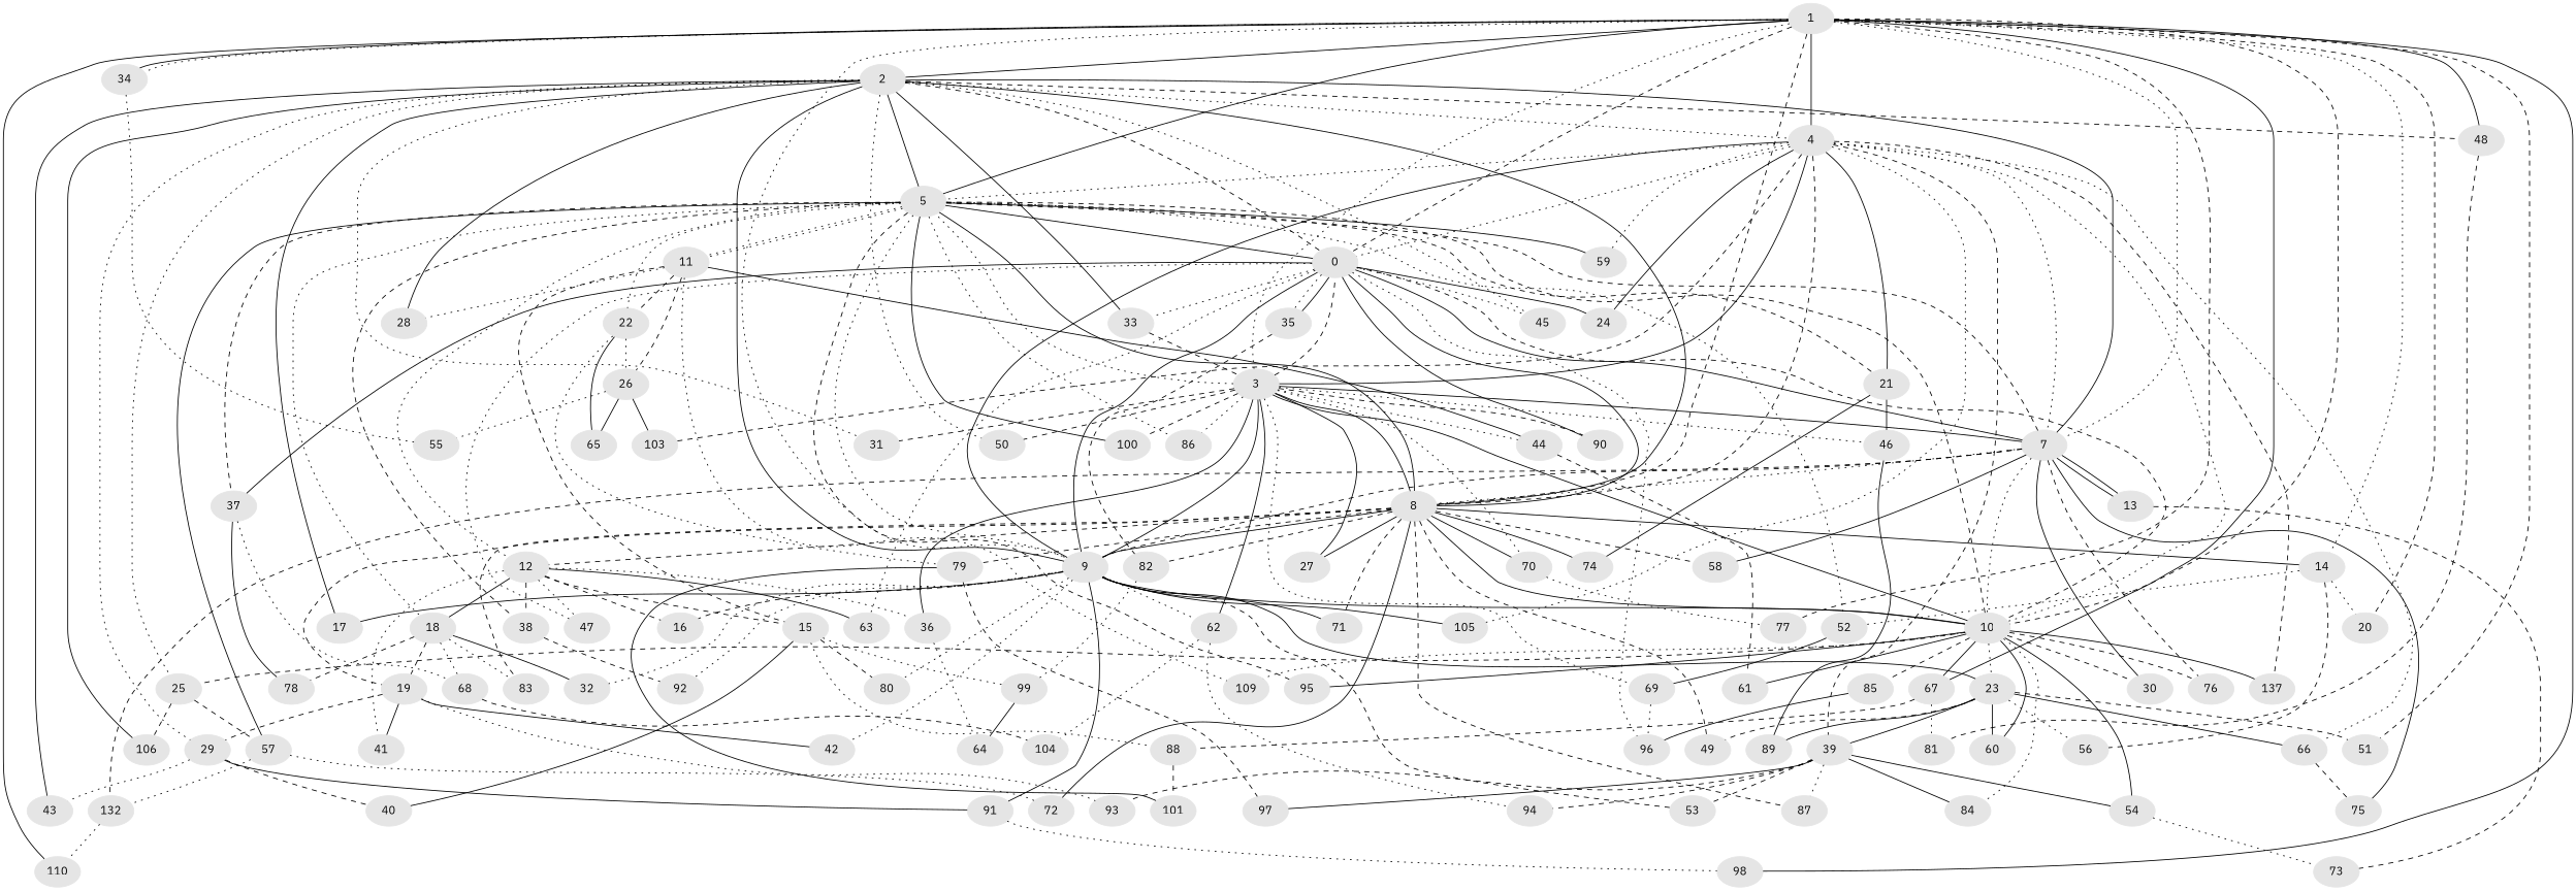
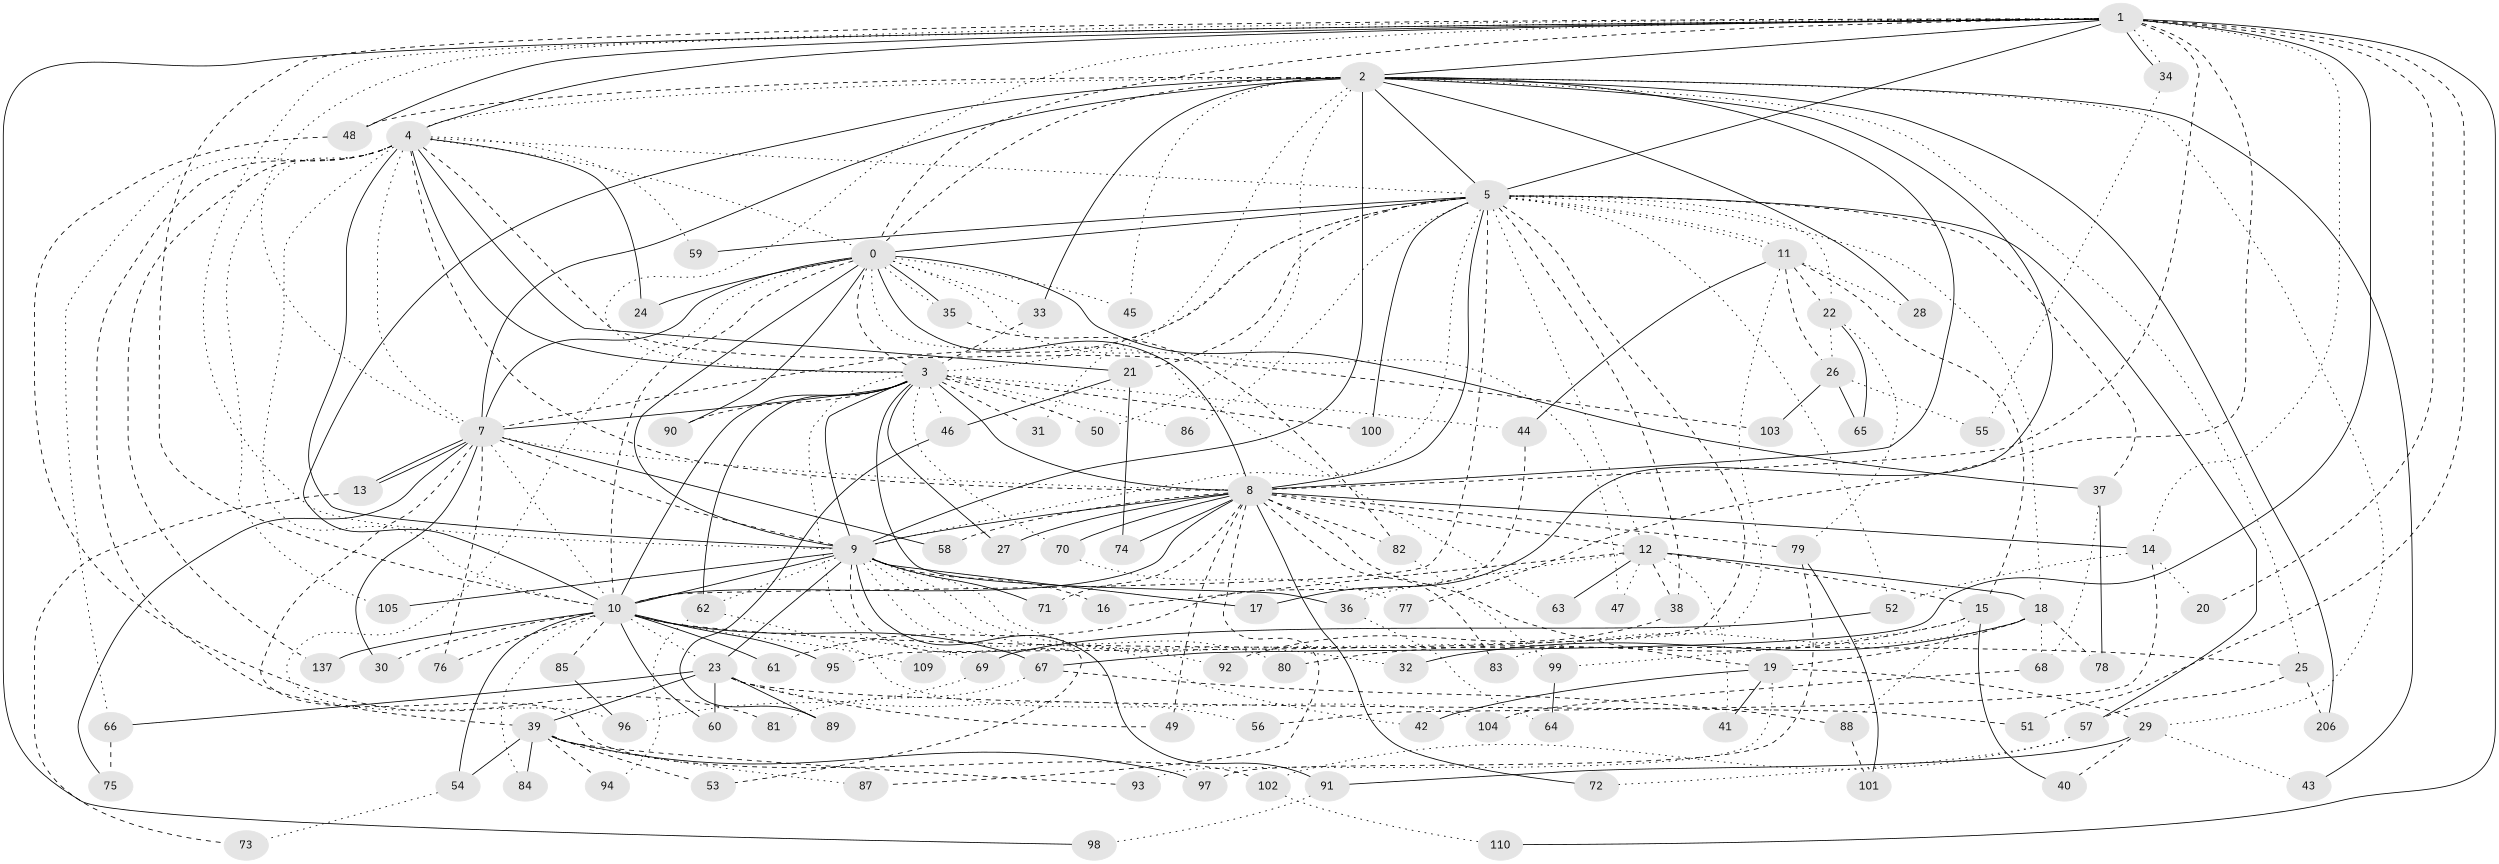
  graph {
    fontname="IBM Plex Sans"
    node [color=gray90 fontname="IBM Plex Sans" style=filled]
    edge [fontname="IBM Plex Sans" style=solid]
    1
    2
    3
    4
    5
    n6 [label=0]
    7
    8
    9
    10
    14
    20
    34
    48
    51
    67
    77
    98
    110
    17
    25
    28
    29
    31
    33
    43
    45
    50
-   106
+   106 [label=206]
    27
    36
    44
    46
    62
    69
    70
    86
    90
    100
    21
    24
    39
    59
    66
    103
    105
    n47 [label=137]
    11
    12
    18
    22
    37
    38
    52
    57
    95
    35
    47
    63
    96
    13
    30
    58
    75
    76
-   102 [label=132]
+   102
    19
    49
    71
    72
    74
    79
    82
    83
    87
    16
    23
    32
    42
    53
    80
    91
    92
    54
    60
    61
    84
    85
    109
    56
    55
    81
    88
    40
    64
    89
    94
    104
    93
    97
    15
    26
    41
    68
    78
    65
    73
    101
    99
    1 -- 2
    1 -- 3 [style=dotted]
    1 -- 4
    1 -- 5
    1 -- n6 [style=dashed]
    1 -- 7 [style=dotted]
    1 -- 8 [style=dashed]
    1 -- 9 [style=dotted]
    1 -- 10 [style=dashed]
    1 -- 14 [style=dotted]
    1 -- 20 [style=dashed]
    1 -- 34
    1 -- 34 [style=dotted]
    1 -- 48
    1 -- 51 [style=dashed]
    1 -- 67
    1 -- 77 [style=dashed]
    1 -- 98
    1 -- 110
    2 -- 4 [style=dotted]
    2 -- 5
    2 -- n6 [style=dashed]
    2 -- 7
    2 -- 8
    2 -- 9
+   2 -- 10
    2 -- 48 [style=dashed]
    2 -- 17
    2 -- 25 [style=dotted]
    2 -- 28
    2 -- 29 [style=dotted]
    2 -- 31 [style=dotted]
    2 -- 33
    2 -- 43
    2 -- 45 [style=dotted]
    2 -- 50 [style=dotted]
    2 -- 106
    3 -- 4
    3 -- 5 [style=dotted]
    3 -- n6 [style=dashed]
    3 -- 7
    3 -- 8
    3 -- 9
    3 -- 10
    3 -- 31 [style=dashed]
    3 -- 50 [style=dashed]
    3 -- 27
    3 -- 36
    3 -- 44 [style=dotted]
    3 -- 46 [style=dotted]
    3 -- 62
    3 -- 69 [style=dotted]
    3 -- 70 [style=dotted]
    3 -- 86 [style=dotted]
    3 -- 90 [style=dashed]
    3 -- 100 [style=dashed]
    4 -- 5 [style=dotted]
    4 -- n6 [style=dotted]
    4 -- 7 [style=dotted]
    4 -- 8 [style=dashed]
    4 -- 9
    4 -- 10 [style=dotted]
    4 -- 21
    4 -- 24
    4 -- 39 [style=dashed]
    4 -- 59 [style=dotted]
    4 -- 66 [style=dotted]
    4 -- 103 [style=dashed]
    4 -- 105 [style=dotted]
    4 -- n47 [style=dashed]
    5 -- n6
    5 -- 7 [style=dashed]
    5 -- 8
    5 -- 9 [style=dotted]
    5 -- 10 [style=dashed]
    5 -- 86 [style=dotted]
    5 -- 100
    5 -- 21 [style=dashed]
    5 -- 59
    5 -- 11 [style=dotted]
    5 -- 11 [style=dotted]
    5 -- 12 [style=dotted]
    5 -- 18 [style=dotted]
    5 -- 22 [style=dotted]
    5 -- 37 [style=dashed]
    5 -- 38 [style=dashed]
    5 -- 52 [style=dotted]
    5 -- 57
    5 -- 95 [style=dashed]
    n6 -- 7
    n6 -- 8
    n6 -- 9
    n6 -- 10 [style=dashed]
    n6 -- 33 [style=dotted]
    n6 -- 45 [style=dotted]
    n6 -- 90
    n6 -- 24
    n6 -- 37
    n6 -- 35 [style=dotted]
    n6 -- 35
    n6 -- 47 [style=dotted]
    n6 -- 63 [style=dotted]
    n6 -- 96 [style=dotted]
    7 -- 8 [style=dotted]
    7 -- 9 [style=dashed]
    7 -- 10 [style=dotted]
    7 -- 13
    7 -- 13
    7 -- 30
    7 -- 58
    7 -- 75
    7 -- 76 [style=dashed]
    7 -- 102 [style=dashed]
    8 -- 9
    8 -- 10
    8 -- 14
    8 -- 27
    8 -- 70
    8 -- 12 [style=dashed]
    8 -- 58 [style=dashed]
    8 -- 19 [style=dashed]
    8 -- 49 [style=dashed]
    8 -- 71 [style=dashed]
    8 -- 72
    8 -- 74
    8 -- 79 [style=dashed]
    8 -- 82 [style=dashed]
    8 -- 83 [style=dashed]
    8 -- 87 [style=dashed]
    9 -- 10
    9 -- 17
    9 -- 62 [style=dotted]
    9 -- 105
    9 -- 71
    9 -- 16 [style=dashed]
    9 -- 23
    9 -- 32 [style=dotted]
    9 -- 42 [style=dotted]
    9 -- 53 [style=dashed]
    9 -- 80 [style=dotted]
    9 -- 91
    9 -- 92 [style=dotted]
    10 -- 67
    10 -- 25 [style=dashed]
    10 -- n47
    10 -- 95
    10 -- 30 [style=dashed]
    10 -- 76 [style=dashed]
    10 -- 23 [style=dotted]
    10 -- 54
    10 -- 60
    10 -- 61
    10 -- 84 [style=dotted]
    10 -- 85 [style=dashed]
    10 -- 109 [style=dotted]
    14 -- 20 [style=dotted]
    14 -- 52 [style=dotted]
    14 -- 56 [style=dashed]
    34 -- 55 [style=dotted]
    48 -- 81 [style=dashed]
    67 -- 81 [style=dotted]
    67 -- 88 [style=dashed]
    25 -- 106 [style=dashed]
    25 -- 57 [style=dashed]
    29 -- 43 [style=dotted]
    29 -- 91
    29 -- 40 [style=dashed]
    33 -- 3 [style=dashed]
    36 -- 64 [style=dotted]
    44 -- 61 [style=dashed]
    46 -- 89
    62 -- 94 [style=dotted]
    62 -- 104 [style=dotted]
    69 -- 96 [style=dotted]
    70 -- 77 [style=dotted]
    21 -- 46
    21 -- 74
    39 -- 87 [style=dotted]
    39 -- 53 [style=dashed]
    39 -- 54
    39 -- 84
    39 -- 94 [style=dashed]
    39 -- 93 [style=dashed]
    39 -- 97
    66 -- 75 [style=dashed]
    11 -- 28 [style=dotted]
    11 -- 44
    11 -- 22 [style=dashed]
    11 -- 109 [style=dotted]
    11 -- 15 [style=dashed]
    11 -- 26 [style=dashed]
    12 -- 36 [style=dotted]
    12 -- 18
    12 -- 38 [style=dashed]
    12 -- 47 [style=dotted]
    12 -- 63
    12 -- 16 [style=dashed]
    12 -- 15 [style=dashed]
    12 -- 41 [style=dotted]
    18 -- 19 [style=dashed]
    18 -- 83 [style=dotted]
    18 -- 32
    18 -- 68 [style=dotted]
    18 -- 78 [style=dashed]
    22 -- 79 [style=dotted]
    22 -- 26 [style=dotted]
    22 -- 65
    37 -- 68 [style=dotted]
    37 -- 78
    38 -- 92 [style=dashed]
    52 -- 69
    57 -- 102 [style=dotted]
    57 -- 72 [style=dotted]
    35 -- 82 [style=dashed]
    13 -- 73 [style=dashed]
    102 -- 110 [style=dotted]
    19 -- 29 [style=dashed]
    19 -- 42
    19 -- 93 [style=dotted]
    19 -- 41
    79 -- 97 [style=dashed]
    79 -- 101
    82 -- 99 [style=dotted]
    23 -- 51 [style=dashed]
    23 -- 39
    23 -- 66
    23 -- 49 [style=dashed]
    23 -- 60
    23 -- 56 [style=dotted]
    23 -- 89
    91 -- 98 [style=dotted]
    54 -- 73 [style=dotted]
    85 -- 96
    88 -- 101 [style=dashed]
    15 -- 80 [style=dashed]
    15 -- 88 [style=dotted]
    15 -- 40
    15 -- 99 [style=dotted]
    26 -- 103
    26 -- 55 [style=dotted]
    26 -- 65
    68 -- 104 [style=dashed]
    99 -- 64
  }
